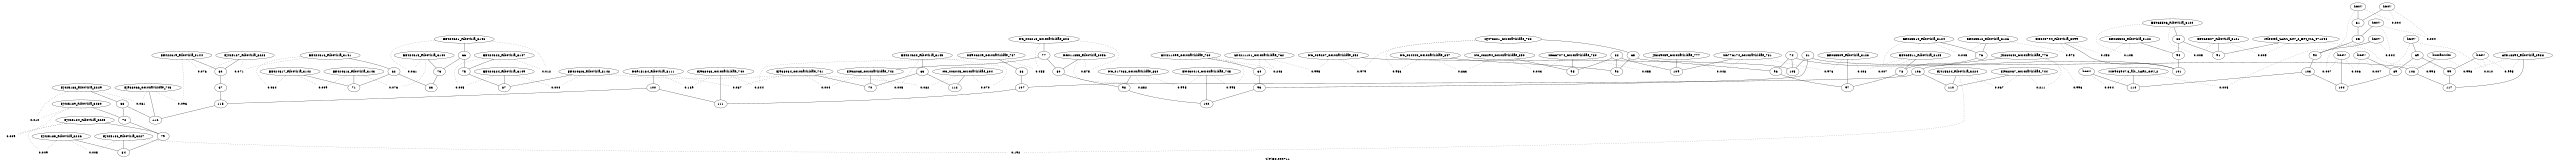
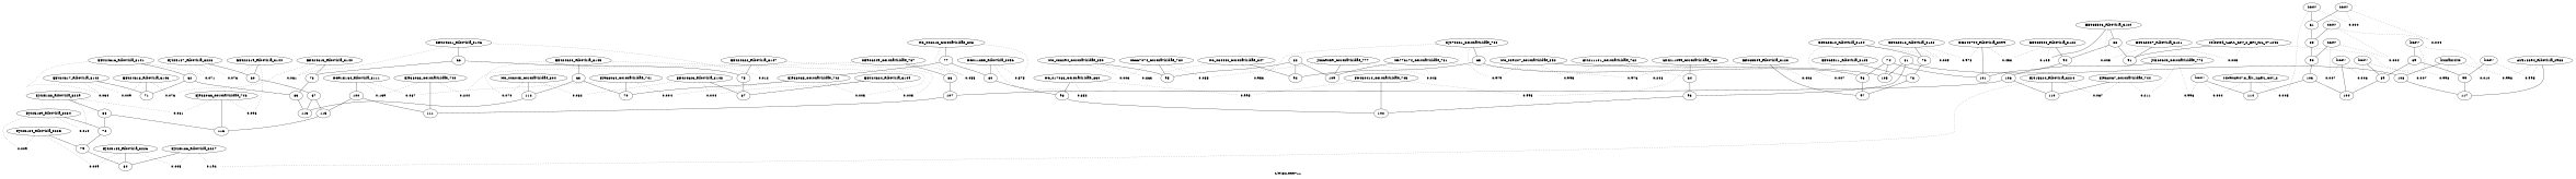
  graph {
    label="S(T)=0.999711"
    edge [style=dotted]
    n1 [label=FJ425186_Riboviria_3227]
    84
    n3 [color=white label=0.192]
    n4 [color=white label=0.005]
    n5 [label=EF424616_Riboviria_3141]
    62
    n7 [color=white label=0.034]
    n8 [color=white label=0.071]
    71
    83
    n11 [label=DQ011855_Riboviria_3056]
    80
    n13 [color=white label=0.852]
    n14 [color=white label=0.575]
    98
    n16 [label=hCoV]
    90
    n18 [color=white label=0.004]
    n19 [color=white label=0.007]
    103
    n21 [label=EF424617_Riboviria_3142]
    n22 [color=white label=0.009]
    n23 [label=EF065506_Riboviria_3120]
    88
    n25 [color=white label=0.005]
    n26 [color=white label=0.105]
    91
    94
    n29 [label=FJ425184_Riboviria_3225]
    79
    n31 [color=white label=0.009]
    n32 [color=white label=0.009]
    n33 [label=NC_003045_Coronaviridae_804]
    112
    n35 [color=white label=0.070]
    n36 [color=white label=0.082]
+   113
    n38 [label=FJ938065_Coronaviridae_742]
    70
    n40 [color=white label=0.004]
    n41 [color=white label=0.005]
    n42 [label=hCoV]
    69
    n44 [color=white label=0.007]
    n45 [color=white label=0.010]
    99
    89
    n48 [label=EF422619_Riboviria_3144]
    60
    n50 [color=white label=0.076]
    n51 [color=white label=0.096]
    67
    n53 [label=NC_006213_Coronaviridae_808]
    77
    n55 [color=white label=0.455]
    n56 [label=EF424615_Riboviria_3140]
    73
    n58 [color=white label=0.061]
    n59 [color=white label=0.076]
    n60 [label=FJ425188_Riboviria_3229]
    68
    n62 [color=white label=0.081]
    n63 [color=white label=0.010]
    116
    72
    n66 [label=EF065507_Riboviria_3121]
    n67 [color=white label=0.005]
    n68 [label=EF065510_Riboviria_3124]
    76
    n70 [color=white label=0.005]
    n71 [color=white label=0.007]
    78
    n73 [label=FJ938067_Coronaviridae_744]
    110
    n75 [color=white label=0.067]
    n76 [color=white label=0.211]
    n77 [label=KJ473821_Coronaviridae_788]
    65
    n79 [color=white label=0.953]
    n80 [color=white label=0.979]
    92
    96
    n83 [label=FN430414_Coronaviridae_745]
    102
    n85 [color=white label=0.995]
    n86 [color=white label=0.995]
    n87 [label=DQ915164_Riboviria_3111]
    100
    n89 [color=white label=0.139]
    n90 [color=white label=0.087]
    111
    115
    n93 [label=NC_038294_Coronaviridae_850]
    95
    n95 [color=white label=0.003]
    n96 [color=white label=0.863]
    n97 [label=NC_017083_Coronaviridae_830]
    n98 [label=JX869059_Coronaviridae_777]
    109
    n100 [color=white label=0.048]
    n101 [color=white label=0.055]
    n102 [label=NC_039207_Coronaviridae_852]
    105
    n104 [color=white label=0.995]
    n105 [label=KF906249_Coronaviridae_787]
    86
    n107 [color=white label=0.244]
    107
    n109 [label=selected_SARS_CoV_2_EPI_ISL_471246]
    n110 [color=white label=0.998]
    n111 [label=FJ938064_Coronaviridae_741]
    n112 [label=FJ938066_Coronaviridae_743]
    n113 [label=HM211099_Coronaviridae_760]
    64
    n115 [color=white label=0.248]
    93
    n117 [label=hCoV]
    85
    n119 [color=white label=0.004]
    n120 [label=hCoV]
    104
    n122 [color=white label=0.006]
    n123 [label=KC667074_Coronaviridae_780]
    n124 [label=hCoV]
    n125 [color=white label=0.995]
    117
    n127 [label=EF424618_Riboviria_3143]
    n128 [label=KC776174_Coronaviridae_781]
    n129 [color=white label=0.976]
    n130 [label=EF424624_Riboviria_3149]
    87
    n132 [color=white label=0.004]
    n133 [color=white label=0.005]
    n134 [label=EF424621_Riboviria_3146]
    66
    n136 [color=white label=0.012]
    75
    n138 [label=FJ938063_Coronaviridae_740]
    n139 [label=EF424620_Riboviria_3145]
    63
    n141 [label=FJ425185_Riboviria_3226]
    n142 [label=DQ648794_Riboviria_3099]
    101
    n144 [color=white label=0.458]
    n145 [color=white label=0.978]
    n146 [label=EF065508_Riboviria_3122]
    n147 [label=EF065511_Riboviria_3125]
    n148 [color=white label=0.408]
    97
    n150 [label="MN908947.3_alt._SARS_CoV_2"]
    114
    n152 [color=white label=0.004]
    n153 [color=white label=0.005]
    n154 [label=hCoV]
    n155 [color=white label=0.996]
    n156 [label=HM211101_Coronaviridae_762]
    n157 [label=FJ415324_Riboviria_3224]
    n158 [label=EF065509_Riboviria_3123]
    n159 [label=FJ425189_Riboviria_3230]
    n160 [label=EF424623_Riboviria_3148]
    n161 [label=FJ425187_Riboviria_3228]
    n162 [label=EF065512_Riboviria_3126]
    n163 [label=humanMito]
    108
    n165 [color=white label=0.998]
    n166 [label=EF424622_Riboviria_3147]
    n167 [label=NC_034440_Coronaviridae_847]
    n168 [label=JX860640_Coronaviridae_776]
    106
    n170 [label=hCoV]
    n171 [label=AY518894_Riboviria_2988]
    n172 [label=hCoV]
    61
    n174 [color=white label=0.004]
    n175 [label=hCoV]
    74
    81
    82
    n1 -- 84 [weight=2 style=""]
    n1 -- n3
    n1 -- n4
    n5 -- 62 [weight=2 style=""]
    n5 -- n7
    n5 -- n8
    62 -- 71 [weight=2 style=""]
    62 -- 83 [weight=2 style=""]
+   83 -- 113 [weight=2 style=""]
    n11 -- 80 [weight=2 style=""]
    n11 -- n13
    n11 -- n14
    80 -- 98 [weight=2 style=""]
    98 -- 102 [weight=2 style=""]
    n16 -- 90 [weight=2 style=""]
    n16 -- n18
    n16 -- n19
    90 -- 103 [weight=2 style=""]
    103 -- 104 [weight=2 style=""]
    103 -- 114 [weight=2 style=""]
    n21 -- n7
    n21 -- 71 [weight=2 style=""]
    n21 -- n22
    n23 -- 88 [weight=2 style=""]
    n23 -- n25
-   n23 -- n26
+   n23 -- n26 [style=solid]
    88 -- 91 [weight=2 style=""]
    88 -- 94 [weight=2 style=""]
    94 -- 101 [weight=2 style=""]
    n29 -- 79 [weight=2 style=""]
    n29 -- n31
    n29 -- n32
    79 -- 84 [weight=2 style=""]
    n33 -- 112 [weight=2 style=""]
    n33 -- n35
    n33 -- n36
+   112 -- 113 [weight=2 style=""]
    n38 -- 70 [weight=2 style=""]
    n38 -- n40
    n38 -- n41
    n42 -- 69 [weight=2 style=""]
    n42 -- n44
    n42 -- n45
    69 -- 99 [weight=2 style=""]
    69 -- 89 [weight=2 style=""]
    99 -- 117 [weight=2 style=""]
    89 -- 104 [weight=2 style=""]
    n48 -- 60 [weight=2 style=""]
    n48 -- n50
    n48 -- n51
    60 -- 67 [weight=2 style=""]
+   67 -- 113 [weight=2 style=""]
    67 -- 115 [weight=2 style=""]
    n53 -- n14
    n53 -- 77 [weight=2 style=""]
    n53 -- n55
    77 -- 80 [weight=2 style=""]
    77 -- n38 [weight=2 style=""]
    n56 -- 73 [weight=2 style=""]
    n56 -- n58
    n56 -- n59
    73 -- 83 [weight=2 style=""]
    n60 -- 68 [weight=2 style=""]
    n60 -- n62
    n60 -- n63
    68 -- 116 [weight=2 style=""]
    68 -- 72 [weight=2 style=""]
    72 -- 79 [weight=2 style=""]
    n66 -- n25
    n66 -- 91 [weight=2 style=""]
    n66 -- n67
    n68 -- 76 [weight=2 style=""]
    n68 -- n70
    n68 -- n71
    76 -- 78 [weight=2 style=""]
    78 -- 97 [weight=2 style=""]
    n73 -- 110 [weight=2 style=""]
    n73 -- n75
    n73 -- n76
    n77 -- 65 [weight=2 style=""]
    n77 -- n79
    n77 -- n80
    65 -- 92 [weight=2 style=""]
    65 -- 96 [weight=2 style=""]
    96 -- 97 [weight=2 style=""]
    n83 -- 102 [weight=2 style=""]
    n83 -- n85
    n83 -- n86
    n87 -- 100 [weight=2 style=""]
    n87 -- n89
    n87 -- n90
    100 -- 111 [weight=2 style=""]
    100 -- 115 [weight=2 style=""]
    115 -- 116 [weight=2 style=""]
    n93 -- 95 [weight=2 style=""]
    n93 -- n95
    n93 -- n96
    n97 -- n13
    n97 -- 98 [weight=2 style=""]
    n97 -- n86
    n98 -- 109 [weight=2 style=""]
    n98 -- n100
    n98 -- n101
    n102 -- n80
    n102 -- 105 [weight=2 style=""]
    n102 -- n104
    n105 -- n55
    n105 -- 86 [weight=2 style=""]
    n105 -- n107
    86 -- 107 [weight=2 style=""]
    107 -- 111 [weight=2 style=""]
    n109 -- 91 [weight=2 style=""]
    n109 -- n67
    n109 -- n110
    n111 -- 70 [weight=2 style=""]
    n111 -- n40
    n111 -- n90
    n112 -- n51
    n112 -- n62
    n112 -- 116 [weight=2 style=""]
    n113 -- n85
    n113 -- 64 [weight=2 style=""]
    n113 -- n115
    64 -- 93 [weight=2 style=""]
    93 -- 102 [weight=2 style=""]
    n117 -- n18
    n117 -- 85 [weight=2 style=""]
    n117 -- n119
    85 -- 90 [weight=2 style=""]
    n120 -- n19
    n120 -- 104 [weight=2 style=""]
    n120 -- n122
    n123 -- 95 [weight=2 style=""]
    n123 -- n95
    n123 -- n101
    n124 -- n45
    n124 -- 99 [weight=2 style=""]
    n124 -- n125
    n127 -- 71 [weight=2 style=""]
    n127 -- n22
    n127 -- n59
    n128 -- 109 [weight=2 style=""]
    n128 -- n100
    n128 -- n129
    n130 -- 87 [weight=2 style=""]
    n130 -- n132
    n130 -- n133
    n134 -- n58
    n134 -- 66 [weight=2 style=""]
    n134 -- n136
    66 -- 73 [weight=2 style=""]
    66 -- 75 [weight=2 style=""]
    75 -- 87 [weight=2 style=""]
    n138 -- n89
    n138 -- 111 [weight=2 style=""]
    n138 -- n107
    n139 -- n35
    n139 -- n41
    n139 -- 63 [weight=2 style=""]
    63 -- 112 [weight=2 style=""]
    63 -- 70 [weight=2 style=""]
    n141 -- 84 [weight=2 style=""]
    n141 -- n4
    n141 -- n32
    n142 -- 101 [weight=2 style=""]
    n142 -- n144
    n142 -- n145
    n146 -- n26
    n146 -- 94 [weight=2 style=""]
    n146 -- n144
    n147 -- n71
    n147 -- 78 [weight=2 style=""]
    n147 -- n148
    n150 -- 114 [weight=2 style=""]
    n150 -- n152
    n150 -- n153
    n154 -- 114 [weight=2 style=""]
    n154 -- n152
    n154 -- n155
    n156 -- n104
    n156 -- 64 [weight=2]
    n156 -- n115
    n157 -- n3
    n157 -- 110 [weight=2 style=""]
    n157 -- n75
    n158 -- n129
    n158 -- n148
    n158 -- 97 [weight=2 style=""]
    n159 -- n31
    n159 -- n63
    n159 -- 72 [weight=2 style=""]
    n160 -- n36
    n160 -- 87 [weight=2 style=""]
    n160 -- n132
    n161 -- n8
    n161 -- 60 [weight=2 style=""]
    n161 -- n50
    n162 -- 76 [weight=2 style=""]
    n162 -- n70
    n162 -- n145
    n163 -- n110
    n163 -- 108 [weight=2 style=""]
    n163 -- n165
    108 -- 117 [weight=2 style=""]
    n166 -- n133
    n166 -- n136
    n166 -- 75 [weight=2 style=""]
    n167 -- n79
    n167 -- 92 [weight=2 style=""]
    n167 -- n96
    n168 -- n76
    n168 -- n155
    n168 -- 106 [weight=2 style=""]
    106 -- 110 [weight=2 style=""]
    106 -- 107 [weight=2 style=""]
    n170 -- n44
    n170 -- 89 [weight=2 style=""]
    n170 -- n122
    n171 -- n125
    n171 -- 117 [weight=2 style=""]
    n171 -- n165
    n172 -- n119
    n172 -- 61 [weight=2 style=""]
    n172 -- n174
    61 -- 85 [weight=2 style=""]
    n175 -- n153
    n175 -- 61 [weight=2 style=""]
    n175 -- n174
    74 -- 96 [weight=2 style=""]
    74 -- 105 [weight=2 style=""]
    74 -- 101 [weight=2 style=""]
    81 -- 105 [weight=2 style=""]
    81 -- 93 [weight=2 style=""]
    81 -- 108 [weight=2 style=""]
    82 -- 92 [weight=2 style=""]
    82 -- 95 [weight=2 style=""]
    82 -- 109 [weight=2 style=""]
  }
